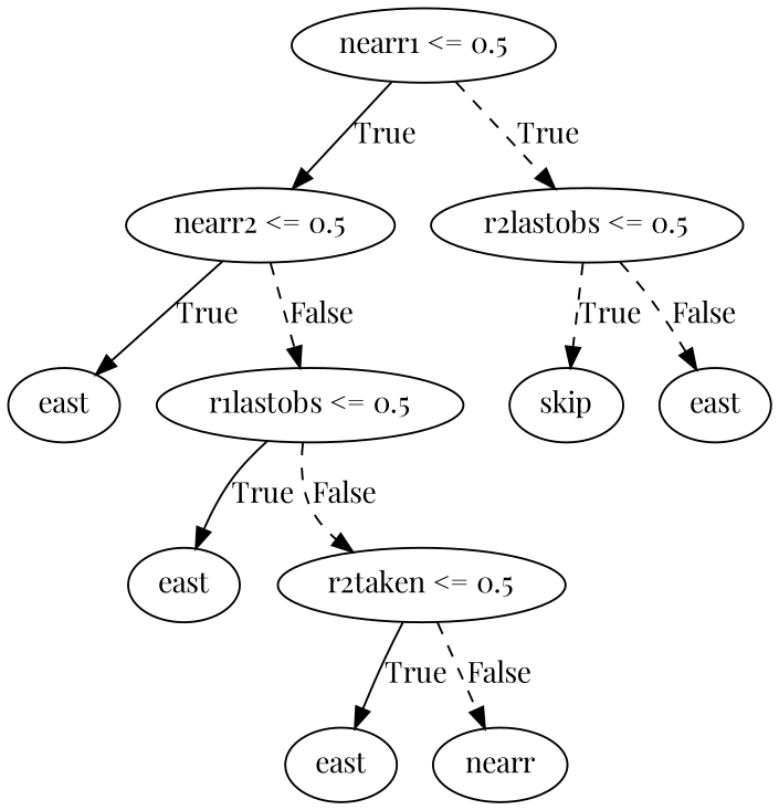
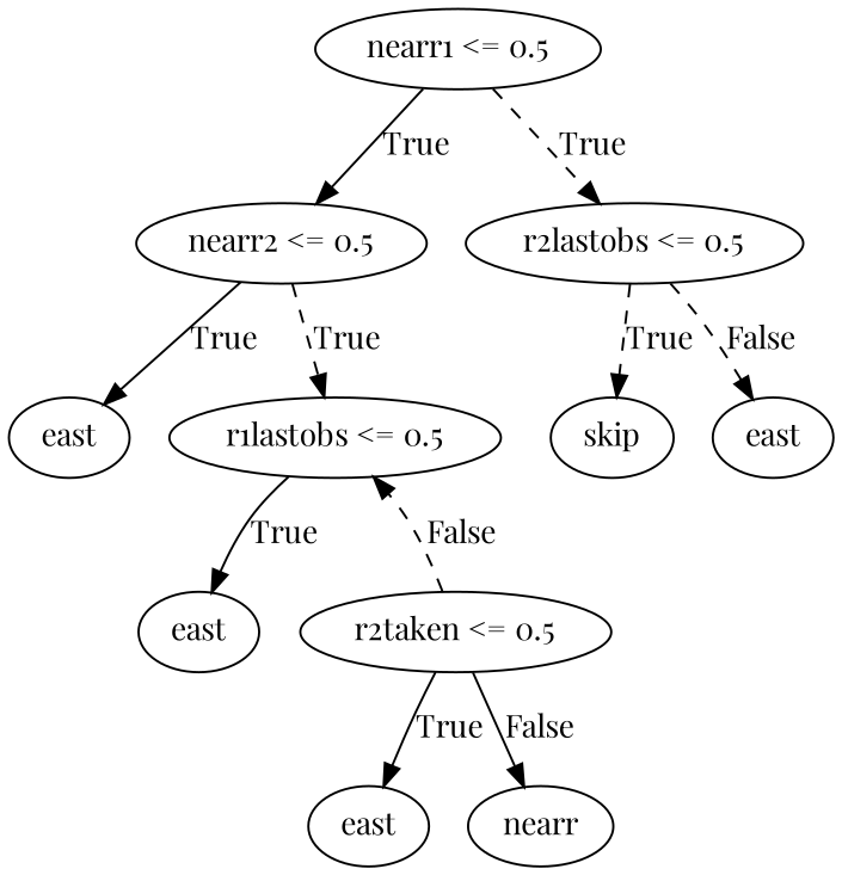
  digraph {
    fontname="Playfair Display"
    node [fontname="Playfair Display"]
    edge [fontname="Playfair Display" style=dashed]
    n1 [label="nearr1 <= 0.5"]
    n2 [label="nearr2 <= 0.5"]
    n3 [label="r2lastobs <= 0.5"]
    n4 [label=east]
    n5 [label="r1lastobs <= 0.5"]
    n6 [label=skip]
    n7 [label=east]
    n8 [label=east]
    n9 [label="r2taken <= 0.5"]
    n10 [label=east]
    n11 [label=nearr]
    n1 -> n2 [label=True style=""]
    n1 -> n3 [label=True]
    n2 -> n4 [label=True style=""]
-   n2 -> n5 [label=False]
+   n2 -> n5 [label=True]
    n3 -> n6 [label=True]
    n3 -> n7 [label=False]
    n5 -> n8 [label=True style=""]
-   n5 -> n9 [label=False]
+   n9 -> n5 [label=False]
    n9 -> n10 [label=True style=""]
-   n9 -> n11 [label=False]
+   n9 -> n11 [label=False style=solid]
  }
